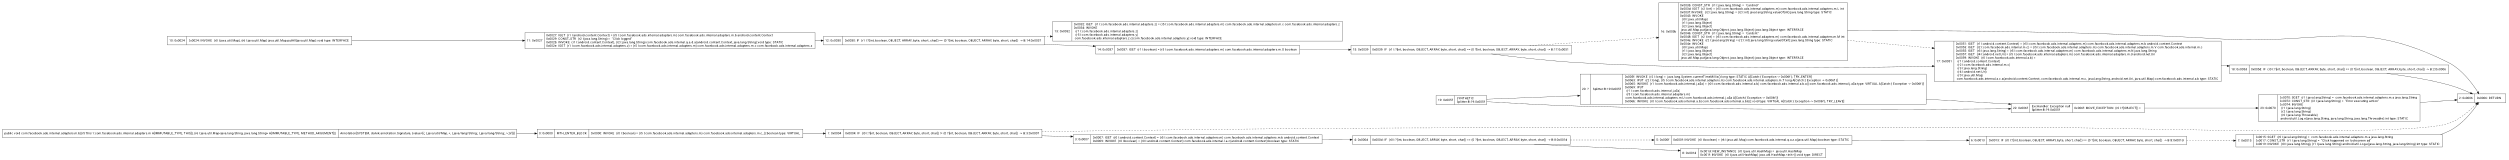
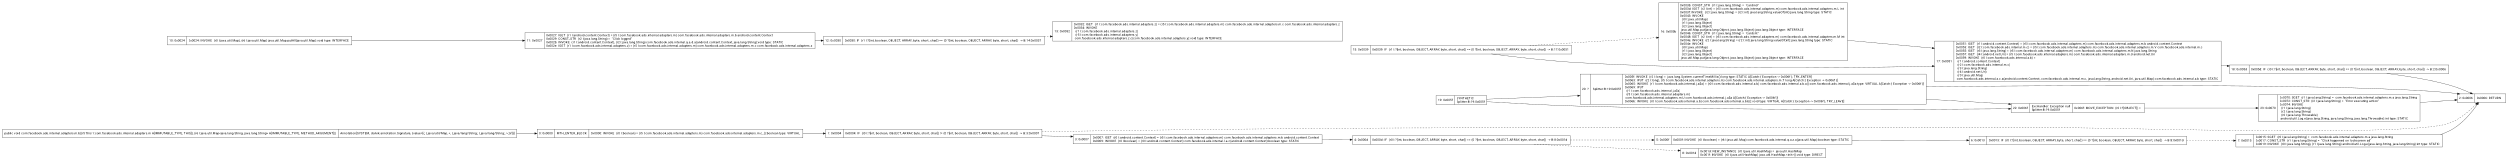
  digraph {
    fontname=Roboto
    rankdir=LR
    node [fontname=Roboto shape=record]
    edge [fontname=Roboto]
    n1 [label="{0\:\ 0x0000|MTH_ENTER_BLOCK\l|0x0000: INVOKE  (r0 I:boolean) = (r5 I:com.facebook.ads.internal.adapters.m) com.facebook.ads.internal.adapters.m.c_():boolean type: VIRTUAL \l}"]
    n2 [label="{1\:\ 0x0004|0x0004: IF  (r0 I:?[int, boolean, OBJECT, ARRAY, byte, short, char]) != (0 ?[int, boolean, OBJECT, ARRAY, byte, short, char])  \-\> B:3:0x0007 \l}"]
    n3 [label="{2\:\ 0x0006|0x0006: RETURN   \l}"]
    n4 [label="{3\:\ 0x0007|0x0007: IGET  (r0 I:android.content.Context) = (r5 I:com.facebook.ads.internal.adapters.m) com.facebook.ads.internal.adapters.m.b android.content.Context \l0x0009: INVOKE  (r0 I:boolean) = (r0 I:android.content.Context) com.facebook.ads.internal.l.a.c(android.content.Context):boolean type: STATIC \l}"]
    n5 [label="{4\:\ 0x000d|0x000d: IF  (r0 I:?[int, boolean, OBJECT, ARRAY, byte, short, char]) == (0 ?[int, boolean, OBJECT, ARRAY, byte, short, char])  \-\> B:8:0x001d \l}"]
    n6 [label="{5\:\ 0x000f|0x000f: INVOKE  (r0 I:boolean) = (r6 I:java.util.Map) com.facebook.ads.internal.q.a.z.a(java.util.Map):boolean type: STATIC \l}"]
    n7 [label="{8\:\ 0x001d|0x001d: NEW_INSTANCE  (r0 I:java.util.HashMap) =  java.util.HashMap \l0x001f: INVOKE  (r0 I:java.util.HashMap) java.util.HashMap.\<init\>():void type: DIRECT \l}"]
    n8 [label="{6\:\ 0x0013|0x0013: IF  (r0 I:?[int, boolean, OBJECT, ARRAY, byte, short, char]) == (0 ?[int, boolean, OBJECT, ARRAY, byte, short, char])  \-\> B:8:0x001d \l}"]
    n9 [label="{7\:\ 0x0015|0x0015: SGET  (r0 I:java.lang.String) =  com.facebook.ads.internal.adapters.m.a java.lang.String \l0x0017: CONST_STR  (r1 I:java.lang.String) =  \"Click happened on lockscreen ad\" \l0x0019: INVOKE  (r0 I:java.lang.String), (r1 I:java.lang.String) android.util.Log.e(java.lang.String, java.lang.String):int type: STATIC \l}"]
    n10 [label="{10\:\ 0x0024|0x0024: INVOKE  (r0 I:java.util.Map), (r6 I:java.util.Map) java.util.Map.putAll(java.util.Map):void type: INTERFACE \l}"]
    n11 [label="{11\:\ 0x0027|0x0027: IGET  (r1 I:android.content.Context) = (r5 I:com.facebook.ads.internal.adapters.m) com.facebook.ads.internal.adapters.m.b android.content.Context \l0x0029: CONST_STR  (r2 I:java.lang.String) =  \"Click logged\" \l0x002b: INVOKE  (r1 I:android.content.Context), (r2 I:java.lang.String) com.facebook.ads.internal.q.a.d.a(android.content.Context, java.lang.String):void type: STATIC \l0x002e: IGET  (r1 I:com.facebook.ads.internal.adapters.z) = (r5 I:com.facebook.ads.internal.adapters.m) com.facebook.ads.internal.adapters.m.c com.facebook.ads.internal.adapters.z \l}"]
    n12 [label="{12\:\ 0x0030|0x0030: IF  (r1 I:?[int, boolean, OBJECT, ARRAY, byte, short, char]) == (0 ?[int, boolean, OBJECT, ARRAY, byte, short, char])  \-\> B:14:0x0037 \l}"]
    n13 [label="{13\:\ 0x0032|0x0032: IGET  (r1 I:com.facebook.ads.internal.adapters.z) = (r5 I:com.facebook.ads.internal.adapters.m) com.facebook.ads.internal.adapters.m.c com.facebook.ads.internal.adapters.z \l0x0034: INVOKE  \l  (r1 I:com.facebook.ads.internal.adapters.z)\l  (r5 I:com.facebook.ads.internal.adapters.y)\l com.facebook.ads.internal.adapters.z.c(com.facebook.ads.internal.adapters.y):void type: INTERFACE \l}"]
-   n14 [label="{14\:\ 0x0037|0x0037: IGET  (r1 I:boolean) = (r5 I:com.facebook.ads.internal.adapters.m) com.facebook.ads.internal.adapters.m.O boolean \l}"]
    n15 [label="{15\:\ 0x0039|0x0039: IF  (r1 I:?[int, boolean, OBJECT, ARRAY, byte, short, char]) == (0 ?[int, boolean, OBJECT, ARRAY, byte, short, char])  \-\> B:17:0x0051 \l}"]
    n16 [label="{16\:\ 0x003b|0x003b: CONST_STR  (r1 I:java.lang.String) =  \"cardind\" \l0x003d: IGET  (r2 I:int) = (r5 I:com.facebook.ads.internal.adapters.m) com.facebook.ads.internal.adapters.m.L int \l0x003f: INVOKE  (r2 I:java.lang.String) = (r2 I:int) java.lang.String.valueOf(int):java.lang.String type: STATIC \l0x0043: INVOKE  \l  (r0 I:java.util.Map)\l  (r1 I:java.lang.Object)\l  (r2 I:java.lang.Object)\l java.util.Map.put(java.lang.Object, java.lang.Object):java.lang.Object type: INTERFACE \l0x0046: CONST_STR  (r1 I:java.lang.String) =  \"cardcnt\" \l0x0048: IGET  (r2 I:int) = (r5 I:com.facebook.ads.internal.adapters.m) com.facebook.ads.internal.adapters.m.M int \l0x004a: INVOKE  (r2 I:java.lang.String) = (r2 I:int) java.lang.String.valueOf(int):java.lang.String type: STATIC \l0x004e: INVOKE  \l  (r0 I:java.util.Map)\l  (r1 I:java.lang.Object)\l  (r2 I:java.lang.Object)\l java.util.Map.put(java.lang.Object, java.lang.Object):java.lang.Object type: INTERFACE \l}"]
    n17 [label="{17\:\ 0x0051|0x0051: IGET  (r1 I:android.content.Context) = (r5 I:com.facebook.ads.internal.adapters.m) com.facebook.ads.internal.adapters.m.b android.content.Context \l0x0053: IGET  (r2 I:com.facebook.ads.internal.m.c) = (r5 I:com.facebook.ads.internal.adapters.m) com.facebook.ads.internal.adapters.m.V com.facebook.ads.internal.m.c \l0x0055: IGET  (r3 I:java.lang.String) = (r5 I:com.facebook.ads.internal.adapters.m) com.facebook.ads.internal.adapters.m.N java.lang.String \l0x0057: IGET  (r4 I:android.net.Uri) = (r5 I:com.facebook.ads.internal.adapters.m) com.facebook.ads.internal.adapters.m.d android.net.Uri \l0x0059: INVOKE  (r0 I:com.facebook.ads.internal.a.b) = \l  (r1 I:android.content.Context)\l  (r2 I:com.facebook.ads.internal.m.c)\l  (r3 I:java.lang.String)\l  (r4 I:android.net.Uri)\l  (r0 I:java.util.Map)\l com.facebook.ads.internal.a.c.a(android.content.Context, com.facebook.ads.internal.m.c, java.lang.String, android.net.Uri, java.util.Map):com.facebook.ads.internal.a.b type: STATIC \l}"]
    n18 [label="{18\:\ 0x005d|0x005d: IF  (r0 I:?[int, boolean, OBJECT, ARRAY, byte, short, char]) == (0 ?[int, boolean, OBJECT, ARRAY, byte, short, char])  \-\> B:2:0x0006 \l}"]
    n19 [label="{19\:\ 0x005f|SYNTHETIC\lSplitter:B:19:0x005f\l}"]
    n20 [label="{20\:\ ?|Splitter:B:19:0x005f\l|0x005f: INVOKE  (r2 I:long) =  java.lang.System.currentTimeMillis():long type: STATIC A[Catch:\{ Exception \-\> 0x006f \}, TRY_ENTER]\l0x0063: IPUT  (r2 I:long), (r5 I:com.facebook.ads.internal.adapters.m) com.facebook.ads.internal.adapters.m.T long A[Catch:\{ Exception \-\> 0x006f \}]\l0x0065: INVOKE  (r1 I:com.facebook.ads.internal.j.a$a) = (r0 I:com.facebook.ads.internal.a.b) com.facebook.ads.internal.a.b.a():com.facebook.ads.internal.j.a$a type: VIRTUAL A[Catch:\{ Exception \-\> 0x006f \}]\l0x0069: IPUT  \l  (r1 I:com.facebook.ads.internal.j.a$a)\l  (r5 I:com.facebook.ads.internal.adapters.m)\l com.facebook.ads.internal.adapters.m.U com.facebook.ads.internal.j.a$a A[Catch:\{ Exception \-\> 0x006f \}]\l0x006b: INVOKE  (r0 I:com.facebook.ads.internal.a.b) com.facebook.ads.internal.a.b.b():void type: VIRTUAL A[Catch:\{ Exception \-\> 0x006f \}, TRY_LEAVE]\l}"]
    n21 [label="{22\:\ 0x006f|ExcHandler: Exception null\lSplitter:B:19:0x005f\l|0x006f: MOVE_EXCEPTION  (r0 I:?[OBJECT]) =  \l}"]
    n22 [label="{23\:\ 0x0070|0x0070: SGET  (r1 I:java.lang.String) =  com.facebook.ads.internal.adapters.m.a java.lang.String \l0x0072: CONST_STR  (r2 I:java.lang.String) =  \"Error executing action\" \l0x0074: INVOKE  \l  (r1 I:java.lang.String)\l  (r2 I:java.lang.String)\l  (r0 I:java.lang.Throwable)\l android.util.Log.e(java.lang.String, java.lang.String, java.lang.Throwable):int type: STATIC \l}"]
    n23 [label="{public void com.facebook.ads.internal.adapters.m.b((r5 'this' I:com.facebook.ads.internal.adapters.m A[IMMUTABLE_TYPE, THIS]), (r6 I:java.util.Map\<java.lang.String, java.lang.String\> A[IMMUTABLE_TYPE, METHOD_ARGUMENT]))  | Annotation[SYSTEM, dalvik.annotation.Signature, \{value=[(, Ljava\/util\/Map, \<, Ljava\/lang\/String;, Ljava\/lang\/String;, \>;)V]\}]\l}"]
    n1 -> n2
    n2 -> n3 [style=dashed]
    n2 -> n4
    n4 -> n5
    n5 -> n6 [style=dashed]
-   n5 -> n7
+   n5 -> n7 [style=dashed]
    n6 -> n8
    n8 -> n9 [style=dashed]
    n9 -> n3
    n10 -> n11
    n11 -> n12
    n12 -> n13 [style=dashed]
-   n12 -> n14
-   n14 -> n15
    n15 -> n16 [style=dashed]
    n15 -> n17
-   n16 -> n17 [style=dashed]
+   n16 -> n17
    n17 -> n18
    n18 -> n3
    n19 -> n20
    n19 -> n21
-   n16 -> n3
+   n20 -> n3
    n20 -> n21
    n21 -> n22
    n22 -> n3
    n23 -> n1
  }
